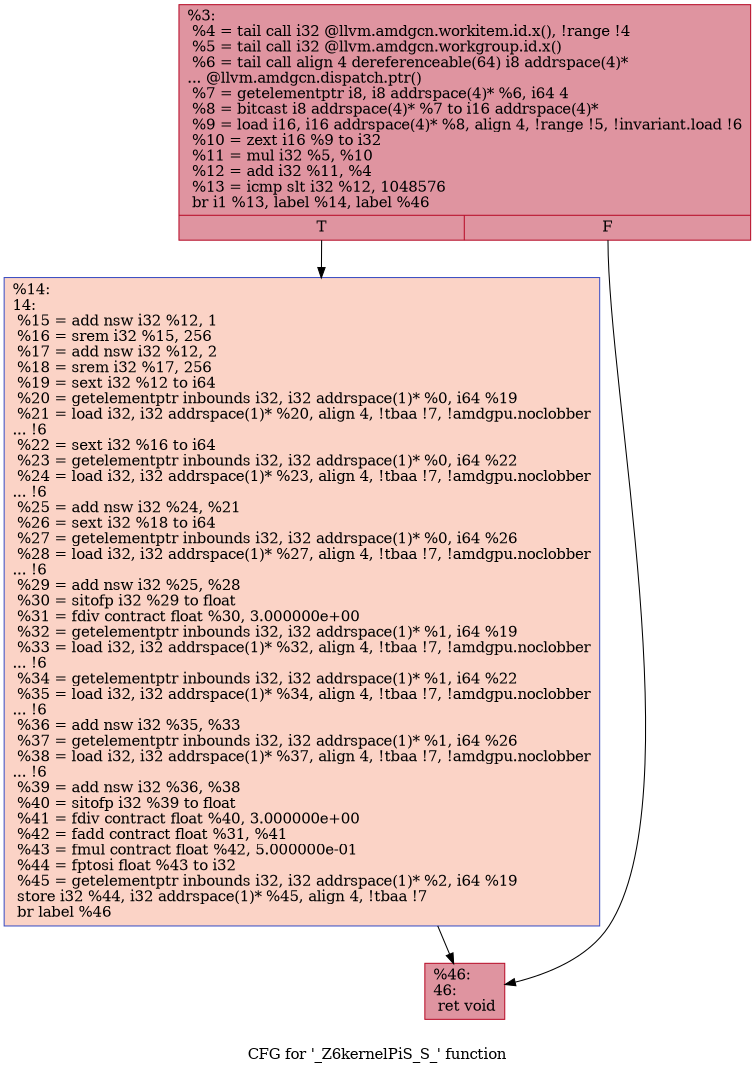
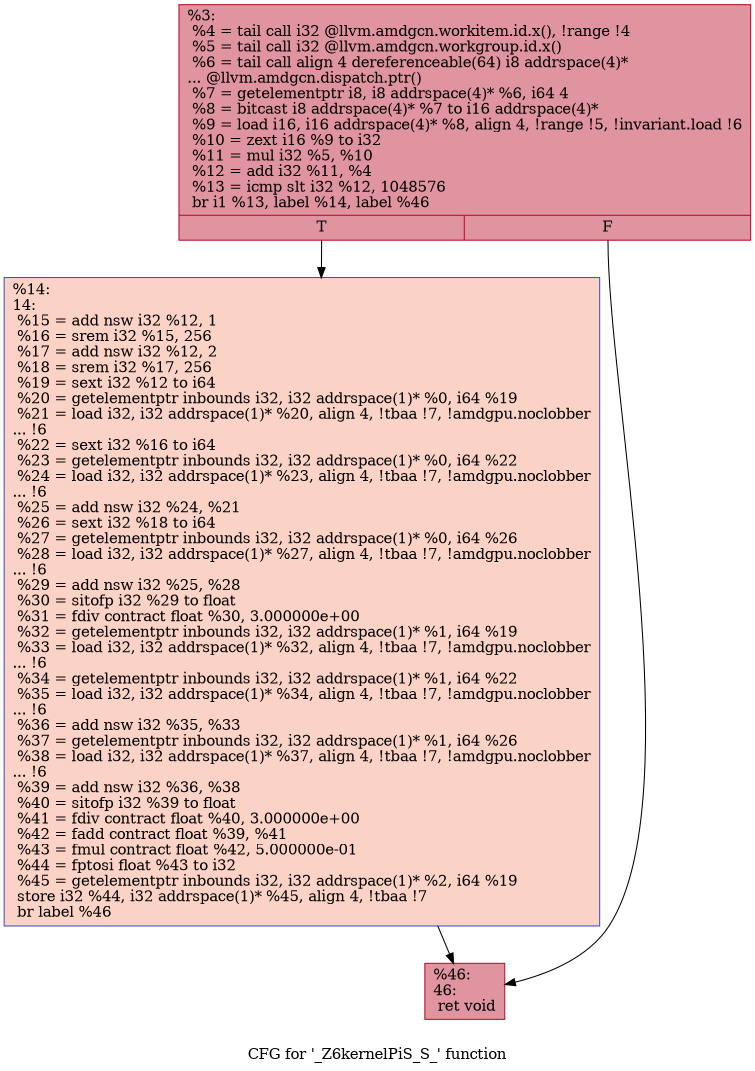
  digraph {
    label="CFG for '_Z6kernelPiS_S_' function"
    node [color="#b70d28ff" fillcolor="#b70d2870" shape=record style=filled]
    n1 [label="{%3:\l  %4 = tail call i32 @llvm.amdgcn.workitem.id.x(), !range !4\l  %5 = tail call i32 @llvm.amdgcn.workgroup.id.x()\l  %6 = tail call align 4 dereferenceable(64) i8 addrspace(4)*\l... @llvm.amdgcn.dispatch.ptr()\l  %7 = getelementptr i8, i8 addrspace(4)* %6, i64 4\l  %8 = bitcast i8 addrspace(4)* %7 to i16 addrspace(4)*\l  %9 = load i16, i16 addrspace(4)* %8, align 4, !range !5, !invariant.load !6\l  %10 = zext i16 %9 to i32\l  %11 = mul i32 %5, %10\l  %12 = add i32 %11, %4\l  %13 = icmp slt i32 %12, 1048576\l  br i1 %13, label %14, label %46\l|{<s0>T|<s1>F}}"]
-   n2 [color="#3d50c3ff" fillcolor="#f59c7d70" label="{%14:\l14:                                               \l  %15 = add nsw i32 %12, 1\l  %16 = srem i32 %15, 256\l  %17 = add nsw i32 %12, 2\l  %18 = srem i32 %17, 256\l  %19 = sext i32 %12 to i64\l  %20 = getelementptr inbounds i32, i32 addrspace(1)* %0, i64 %19\l  %21 = load i32, i32 addrspace(1)* %20, align 4, !tbaa !7, !amdgpu.noclobber\l... !6\l  %22 = sext i32 %16 to i64\l  %23 = getelementptr inbounds i32, i32 addrspace(1)* %0, i64 %22\l  %24 = load i32, i32 addrspace(1)* %23, align 4, !tbaa !7, !amdgpu.noclobber\l... !6\l  %25 = add nsw i32 %24, %21\l  %26 = sext i32 %18 to i64\l  %27 = getelementptr inbounds i32, i32 addrspace(1)* %0, i64 %26\l  %28 = load i32, i32 addrspace(1)* %27, align 4, !tbaa !7, !amdgpu.noclobber\l... !6\l  %29 = add nsw i32 %25, %28\l  %30 = sitofp i32 %29 to float\l  %31 = fdiv contract float %30, 3.000000e+00\l  %32 = getelementptr inbounds i32, i32 addrspace(1)* %1, i64 %19\l  %33 = load i32, i32 addrspace(1)* %32, align 4, !tbaa !7, !amdgpu.noclobber\l... !6\l  %34 = getelementptr inbounds i32, i32 addrspace(1)* %1, i64 %22\l  %35 = load i32, i32 addrspace(1)* %34, align 4, !tbaa !7, !amdgpu.noclobber\l... !6\l  %36 = add nsw i32 %35, %33\l  %37 = getelementptr inbounds i32, i32 addrspace(1)* %1, i64 %26\l  %38 = load i32, i32 addrspace(1)* %37, align 4, !tbaa !7, !amdgpu.noclobber\l... !6\l  %39 = add nsw i32 %36, %38\l  %40 = sitofp i32 %39 to float\l  %41 = fdiv contract float %40, 3.000000e+00\l  %42 = fadd contract float %31, %41\l  %43 = fmul contract float %42, 5.000000e-01\l  %44 = fptosi float %43 to i32\l  %45 = getelementptr inbounds i32, i32 addrspace(1)* %2, i64 %19\l  store i32 %44, i32 addrspace(1)* %45, align 4, !tbaa !7\l  br label %46\l}"]
+   n2 [color="#3d50c3ff" fillcolor="#f59c7d70" label="{%14:\l14:                                               \l  %15 = add nsw i32 %12, 1\l  %16 = srem i32 %15, 256\l  %17 = add nsw i32 %12, 2\l  %18 = srem i32 %17, 256\l  %19 = sext i32 %12 to i64\l  %20 = getelementptr inbounds i32, i32 addrspace(1)* %0, i64 %19\l  %21 = load i32, i32 addrspace(1)* %20, align 4, !tbaa !7, !amdgpu.noclobber\l... !6\l  %22 = sext i32 %16 to i64\l  %23 = getelementptr inbounds i32, i32 addrspace(1)* %0, i64 %22\l  %24 = load i32, i32 addrspace(1)* %23, align 4, !tbaa !7, !amdgpu.noclobber\l... !6\l  %25 = add nsw i32 %24, %21\l  %26 = sext i32 %18 to i64\l  %27 = getelementptr inbounds i32, i32 addrspace(1)* %0, i64 %26\l  %28 = load i32, i32 addrspace(1)* %27, align 4, !tbaa !7, !amdgpu.noclobber\l... !6\l  %29 = add nsw i32 %25, %28\l  %30 = sitofp i32 %29 to float\l  %31 = fdiv contract float %30, 3.000000e+00\l  %32 = getelementptr inbounds i32, i32 addrspace(1)* %1, i64 %19\l  %33 = load i32, i32 addrspace(1)* %32, align 4, !tbaa !7, !amdgpu.noclobber\l... !6\l  %34 = getelementptr inbounds i32, i32 addrspace(1)* %1, i64 %22\l  %35 = load i32, i32 addrspace(1)* %34, align 4, !tbaa !7, !amdgpu.noclobber\l... !6\l  %36 = add nsw i32 %35, %33\l  %37 = getelementptr inbounds i32, i32 addrspace(1)* %1, i64 %26\l  %38 = load i32, i32 addrspace(1)* %37, align 4, !tbaa !7, !amdgpu.noclobber\l... !6\l  %39 = add nsw i32 %36, %38\l  %40 = sitofp i32 %39 to float\l  %41 = fdiv contract float %40, 3.000000e+00\l  %42 = fadd contract float %39, %41\l  %43 = fmul contract float %42, 5.000000e-01\l  %44 = fptosi float %43 to i32\l  %45 = getelementptr inbounds i32, i32 addrspace(1)* %2, i64 %19\l  store i32 %44, i32 addrspace(1)* %45, align 4, !tbaa !7\l  br label %46\l}"]
    n3 [label="{%46:\l46:                                               \l  ret void\l}"]
    n1 -> n2 [tailport=s0]
    n1 -> n3 [tailport=s1]
    n2 -> n3
  }
